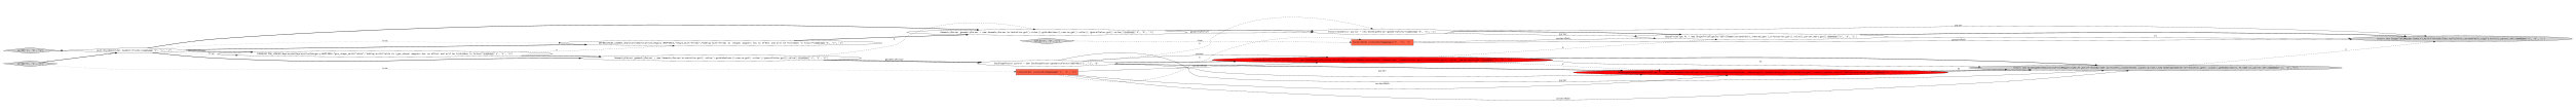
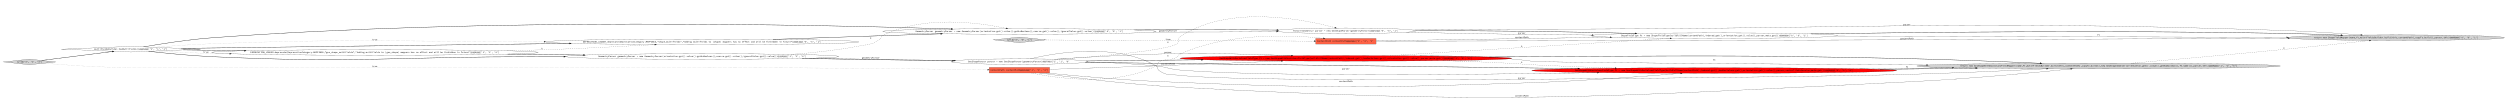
  digraph {
    fontname="Source Code Pro"
    rankdir=LR
    node [fillcolor=white fontname="Source Code Pro" shape=ellipse style=filled]
    edge [fontname="Source Code Pro" style=bold]
    n1 [label="Parser<Geometry> parser = new GeoShapeParser(geometryParser)@@@7@@@['0', '0', '1']"]
    n2 [fillcolor=lightgray label="return new ShapeFieldMapper(name,ft,multiFieldsBuilder.build(this,contentPath),copyTo.build(),parser,this)@@@9@@@['0', '0', '1']"]
    n3 [label="ShapeFieldType ft = new ShapeFieldType(buildFullName(contentPath),indexed.get(),orientation.get().value(),parser,meta.get())@@@8@@@['0', '0', '1']"]
    n4 [fillcolor=red label="GeoShapeWithDocValuesFieldType ft = new GeoShapeWithDocValuesFieldType(buildFullName(contentPath),indexed.get(),hasDocValues.get(),orientation.get().value(),parser,vectorTileExtension,meta.get())@@@8@@@['0', '1', '0']"]
    n5 [fillcolor=lightgray label="return new GeoShapeWithDocValuesFieldMapper(name,ft,multiFieldsBuilder.build(this,contentPath),copyTo.build(),new GeoShapeIndexer(orientation.get().value().getAsBoolean(),ft.name()),parser,this)@@@9@@@['1', '1', '0']"]
    n6 [fillcolor=tomato label="ContentPath contentPath@@@2@@@['1', '1', '0']" shape=box]
    n7 [fillcolor=red label="GeoShapeWithDocValuesFieldType ft = new GeoShapeWithDocValuesFieldType(buildFullName(contentPath),indexed.get(),hasDocValues.get(),orientation.get().value(),parser,meta.get())@@@8@@@['1', '0', '0']"]
    n8 [fillcolor=tomato label="ContentPath contentPath@@@2@@@['0', '0', '1']" shape=box]
    n9 [fillcolor=lightgray label="build['0', '1', '0']" shape=diamond]
    n10 [label="multiFieldsBuilder.hasMultiFields()@@@3@@@['1', '1', '1']" shape=diamond]
    n11 [label="GeometryParser geometryParser = new GeometryParser(orientation.get().value().getAsBoolean(),coerce.get().value(),ignoreZValue.get().value())@@@6@@@['0', '0', '1']"]
    n12 [label="GeometryParser geometryParser = new GeometryParser(orientation.get().value().getAsBoolean(),coerce.get().value(),ignoreZValue.get().value())@@@6@@@['1', '1', '0']"]
    n13 [label="DEPRECATION_LOGGER.deprecate(DeprecationCategory.MAPPINGS,\"shape_multifields\",\"Adding multifields to (shape( mappers has no effect and will be forbidden in future\")@@@4@@@['0', '0', '1']"]
    n14 [label="DEPRECATION_LOGGER.deprecate(DeprecationCategory.MAPPINGS,\"geo_shape_multifields\",\"Adding multifields to (geo_shape( mappers has no effect and will be forbidden in future\")@@@4@@@['1', '1', '0']"]
    n15 [fillcolor=lightgray label="build['0', '0', '1']" shape=diamond]
    n16 [label="GeoShapeParser parser = new GeoShapeParser(geometryParser)@@@7@@@['1', '1', '0']"]
-   n17 [fillcolor=lightgray label="build['1', '0', '0']" shape=diamond]
    n1 -> n2 [label=parser style=solid]
    n1 -> n3
    n1 -> n3 [label=parser style=solid]
    n3 -> n2 [label=ft style=solid]
    n3 -> n2
    n4 -> n5
    n4 -> n5 [label=ft style=solid]
    n5 -> n2 [label=0 style=dashed]
    n6 -> n4 [label=contentPath style=solid]
    n6 -> n5 [label=contentPath style=solid]
    n6 -> n7 [label=contentPath style=solid]
    n6 -> n8 [label=0 style=dashed]
    n7 -> n3 [label=0 style=dashed]
    n7 -> n4 [label=0 style=dashed]
    n7 -> n5
    n7 -> n5 [label=ft style=solid]
    n8 -> n2 [label=contentPath style=solid]
    n8 -> n3 [label=contentPath style=solid]
    n9 -> n6 [label=true style=dotted]
    n9 -> n10
    n10 -> n11
    n10 -> n12
    n10 -> n13
    n10 -> n13 [label=true style=dotted]
    n10 -> n14
    n10 -> n14 [label=true style=dotted]
    n11 -> n1 [label=geometryParser style=solid]
    n11 -> n1
    n12 -> n11 [label=0 style=dashed]
    n12 -> n16
    n12 -> n16 [label=geometryParser style=solid]
    n13 -> n11
    n14 -> n12
    n14 -> n13 [label=0 style=dashed]
    n15 -> n8 [label=true style=dashed]
    n16 -> n1 [label=0 style=dashed]
    n16 -> n4 [label=parser style=solid]
    n16 -> n4
    n16 -> n5 [label=parser style=solid]
    n16 -> n7 [label=parser style=solid]
    n16 -> n7
-   n17 -> n10
  }
